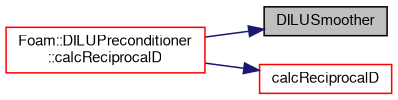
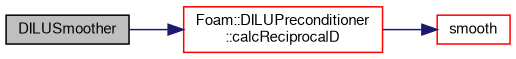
  digraph {
    rankdir=LR
    node [color=red fontname=FreeSans fontsize=10 shape=record]
    edge [color=midnightblue fontname=FreeSans fontsize=10 labelfontname=FreeSans labelfontsize=10 style=solid]
    n1 [color=black fillcolor=grey75 fontcolor=black height=0.2 label=DILUSmoother style=filled width=0.4]
    n2 [height=0.2 label="Foam::DILUPreconditioner\l::calcReciprocalD" width=0.4]
-   n3 [height=0.2 label=calcReciprocalD width=0.4]
-   n2 -> n1
+   n3 [height=0.2 label=smooth width=0.4]
+   n1 -> n2
    n2 -> n3
  }
